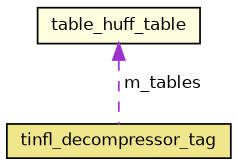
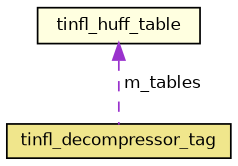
  digraph {
    node [color=black fontname=Helvetica fontsize=10 shape=record style=filled]
    n1 [fillcolor=khaki fontcolor=black height=0.2 label=tinfl_decompressor_tag width=0.4]
-   n2 [fillcolor=lightyellow height=0.2 label=table_huff_table width=0.4]
+   n2 [fillcolor=lightyellow height=0.2 label=tinfl_huff_table width=0.4]
    n2 -> n1 [color=darkorchid3 dir=back fontname=Helvetica fontsize=10 label=" m_tables" labelfontname=Helvetica labelfontsize=10 style=dashed]
  }
